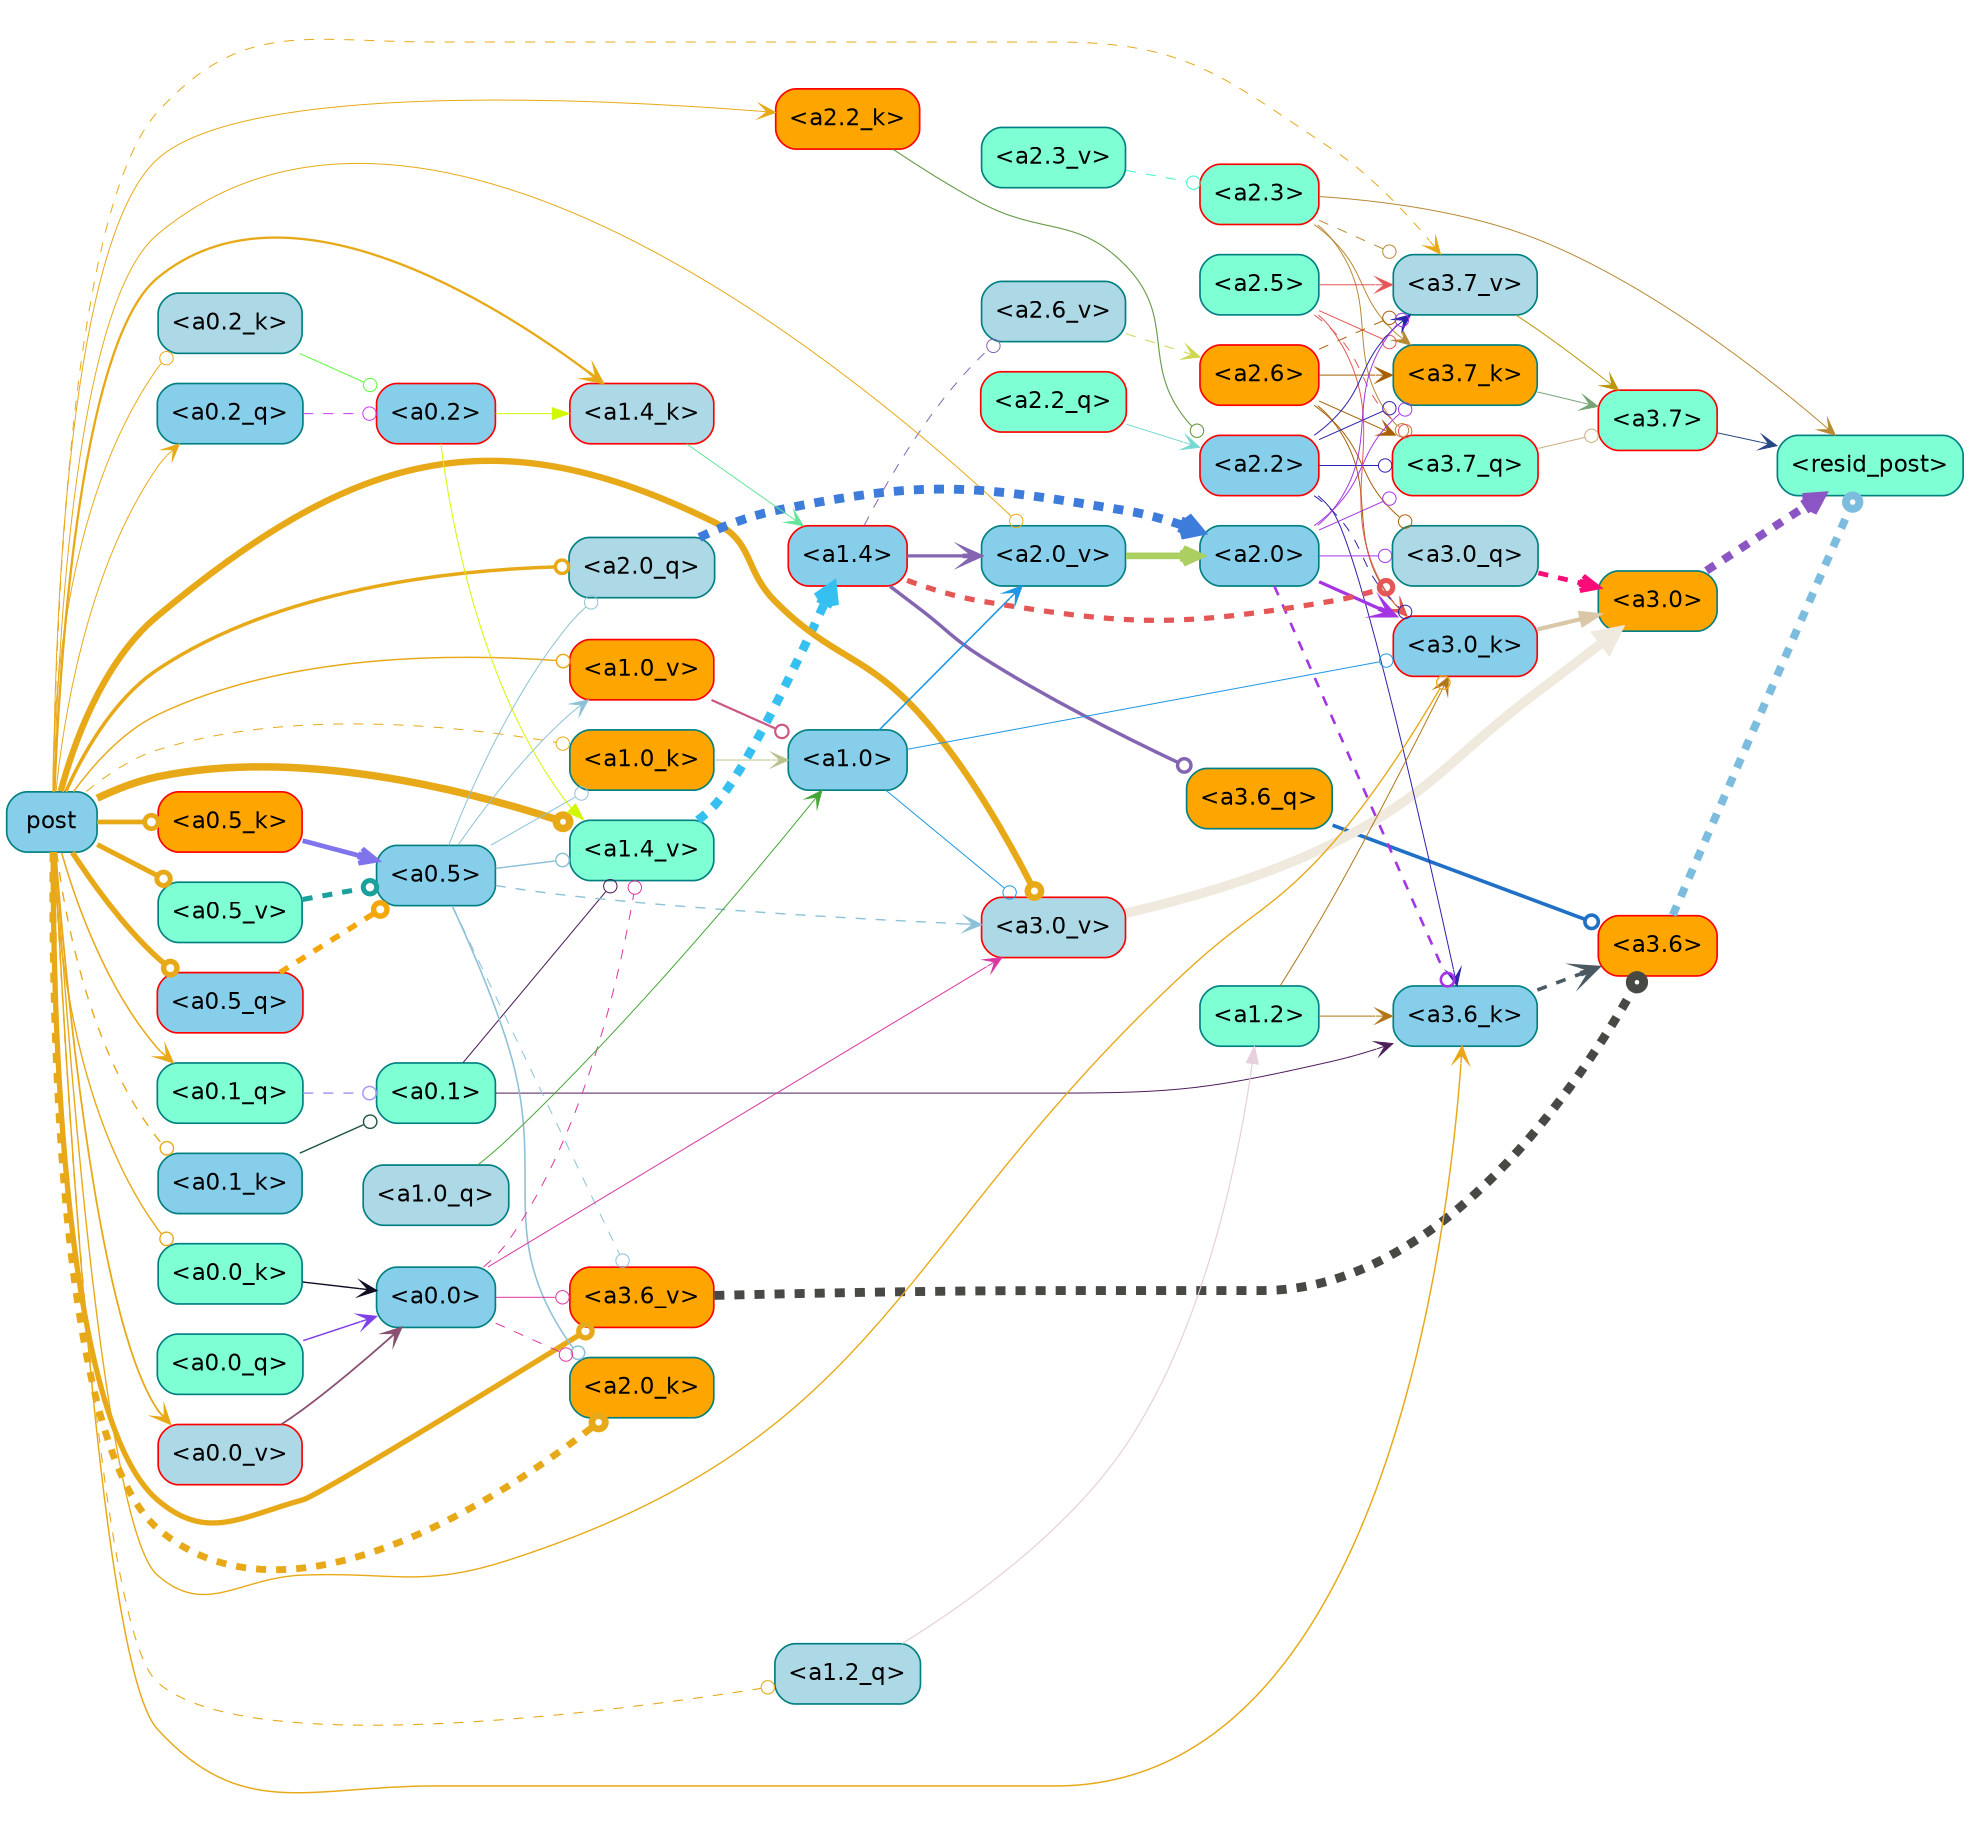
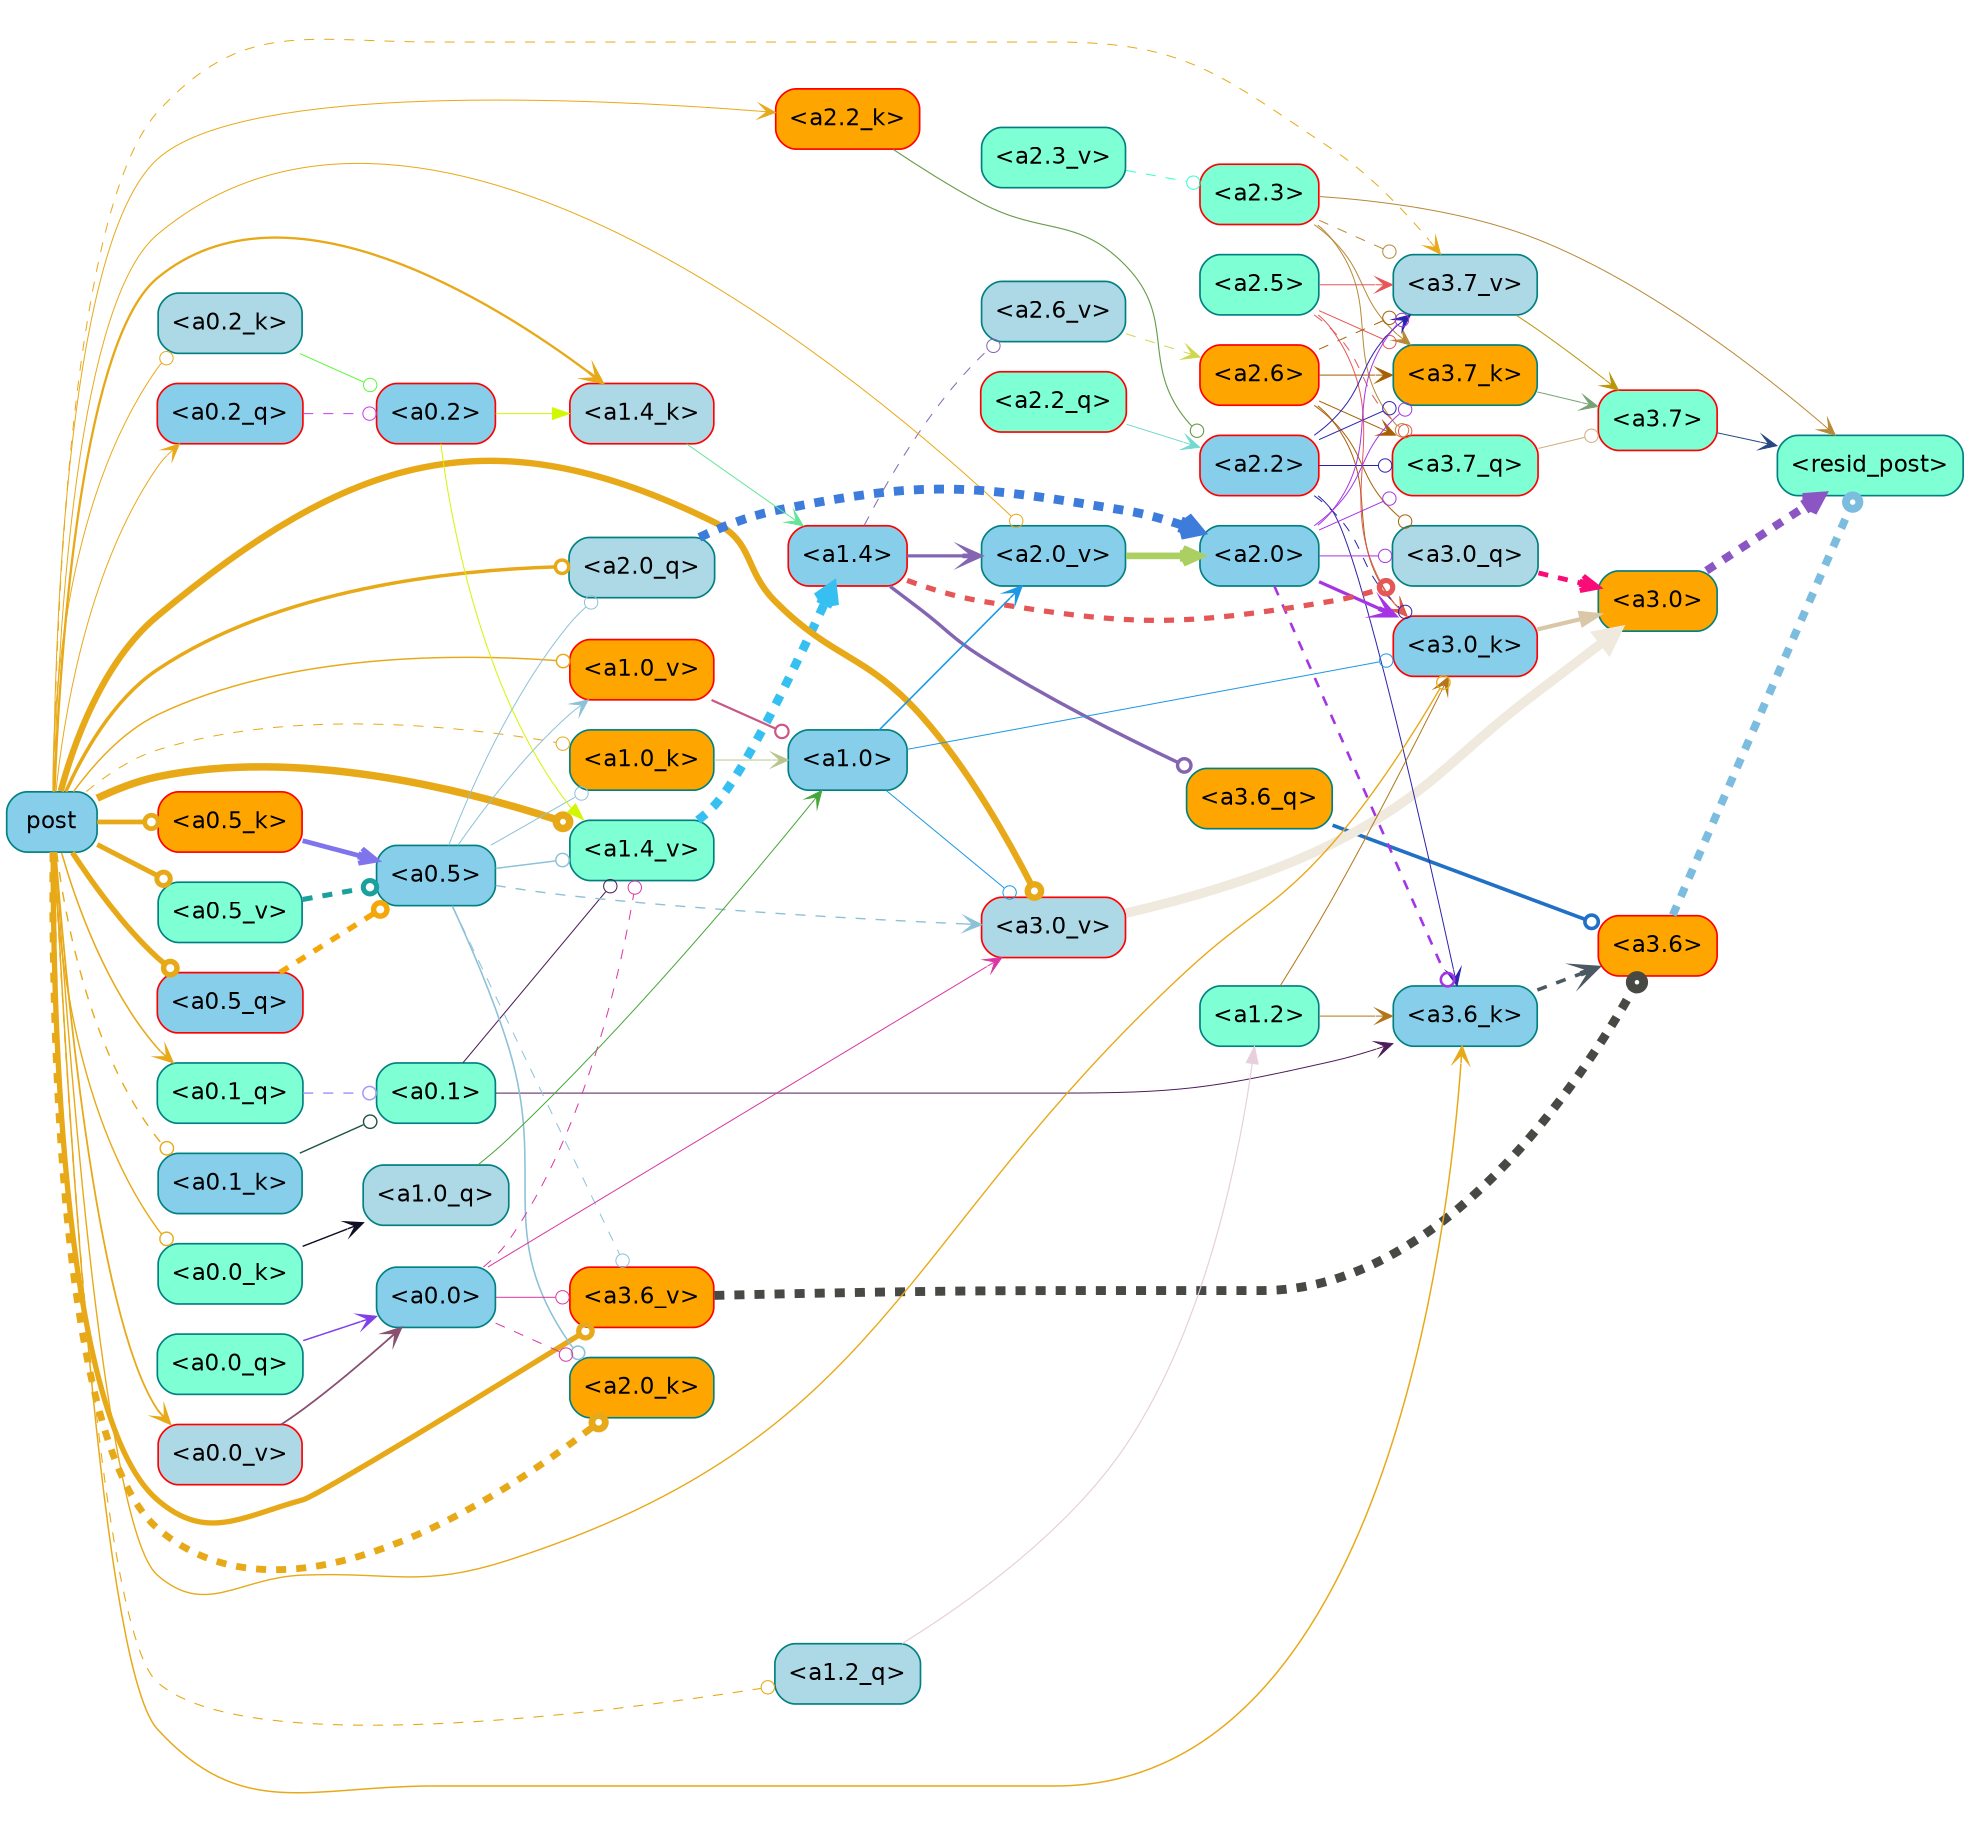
  strict digraph {
    rankdir=LR
    splines=true
    node [color=teal fillcolor=aquamarine fontname=Helvetica shape=box style="filled, rounded"]
    edge [arrowhead=odot color="#e8a918" penwidth=0.6 style=solid]
    "<a3.7>" [color=red]
    "<resid_post>"
    "<a3.6>" [color=red fillcolor=orange]
    "<a3.0>" [fillcolor=orange]
    "<a2.3>" [color=red]
    "<a3.7_q>" [color=red]
    "<a3.7_k>" [fillcolor=orange]
    "<a3.7_v>" [fillcolor=lightblue]
    "<a3.6_q>" [fillcolor=orange]
    "<a3.0_q>" [fillcolor=lightblue]
    "<a3.6_k>" [fillcolor=skyblue]
    "<a3.0_k>" [color=red fillcolor=skyblue]
    "<a3.6_v>" [color=red fillcolor=orange]
    "<a3.0_v>" [color=red fillcolor=lightblue]
    "<a2.6>" [color=red fillcolor=orange]
    "<a2.5>"
    "<a2.2>" [color=red fillcolor=skyblue]
    "<a2.0>" [fillcolor=skyblue]
    "<a1.4>" [color=red fillcolor=skyblue]
    "<a2.6_v>" [fillcolor=lightblue]
    "<a2.0_v>" [fillcolor=skyblue]
    "<a1.2>"
    "<a0.1>"
    "<a1.4_v>"
    n25 [fillcolor=skyblue label=post]
    "<a2.0_q>" [fillcolor=lightblue]
    "<a2.2_k>" [color=red fillcolor=orange]
    "<a2.0_k>" [fillcolor=orange]
    "<a1.2_q>" [fillcolor=lightblue]
    "<a1.4_k>" [color=red fillcolor=lightblue]
    "<a1.0_k>" [fillcolor=orange]
    "<a1.0_v>" [color=red fillcolor=orange]
    "<a0.5_q>" [color=red fillcolor=skyblue]
-   "<a0.2_q>" [fillcolor=skyblue]
+   "<a0.2_q>" [color=red fillcolor=skyblue]
    "<a0.1_q>"
    "<a0.5_k>" [color=red fillcolor=orange]
    "<a0.2_k>" [fillcolor=lightblue]
    "<a0.1_k>" [fillcolor=skyblue]
    "<a0.0_k>"
    "<a0.5_v>"
    "<a0.0_v>" [color=red fillcolor=lightblue]
    "<a1.0>" [fillcolor=skyblue]
    "<a0.5>" [fillcolor=skyblue]
    "<a0.2>" [color=red fillcolor=skyblue]
    "<a0.0>" [fillcolor=skyblue]
    "<a2.2_q>" [color=red]
    "<a2.3_v>"
    "<a1.0_q>" [fillcolor=lightblue]
    "<a0.0_q>"
    "<a3.7>" -> "<resid_post>" [arrowhead=vee color="#264684" style=bold]
    "<a3.6>" -> "<resid_post>" [color="#7cbcde" penwidth=4.751592040061951 style=dashed]
    "<a3.0>" -> "<resid_post>" [arrowhead=vee color="#8b55c4" penwidth=4.904066681861877 style=dashed]
    "<a2.3>" -> "<resid_post>" [arrowhead=vee color="#b88935"]
    "<a2.3>" -> "<a3.7_q>" [color="#b88935" style=bold]
    "<a2.3>" -> "<a3.7_k>" [arrowhead=vee color="#b88935" penwidth=0.6069068089127541 style=bold]
    "<a2.3>" -> "<a3.7_v>" [color="#b88935" style=dashed]
    "<a3.7_q>" -> "<a3.7>" [color="#cbae7b"]
    "<a3.7_k>" -> "<a3.7>" [arrowhead=vee color="#77a374" style=bold]
    "<a3.7_v>" -> "<a3.7>" [arrowhead=vee color="#bb9505" style=bold]
    "<a3.6_q>" -> "<a3.6>" [color="#2070c6" penwidth=2.160832464694977]
    "<a3.0_q>" -> "<a3.0>" [arrowhead=vee color="#f90c78" penwidth=2.870753765106201 style=dashed]
    "<a3.6_k>" -> "<a3.6>" [arrowhead=vee color="#4b5962" penwidth=2.13908451795578 style=dashed]
    "<a3.0_k>" -> "<a3.0>" [color="#d9c7a8" penwidth=2.520303964614868 arrowhead="" style=""]
    "<a3.6_v>" -> "<a3.6>" [color="#474944" penwidth=5.297133803367615 style=dashed]
    "<a3.0_v>" -> "<a3.0>" [color="#f0e9de" penwidth=5.680712580680847 arrowhead="" style=""]
    "<a2.6>" -> "<a3.7_q>" [arrowhead=vee color="#a85f03" style=bold]
    "<a2.6>" -> "<a3.7_k>" [arrowhead=vee color="#a85f03" style=bold]
    "<a2.6>" -> "<a3.7_v>" [color="#a85f03" style=dashed]
    "<a2.6>" -> "<a3.0_q>" [color="#a85f03"]
    "<a2.6>" -> "<a3.0_k>" [arrowhead=vee color="#a85f03" style=bold]
    "<a2.5>" -> "<a3.7_q>" [color="#e55757" style=dashed]
    "<a2.5>" -> "<a3.7_k>" [color="#e55757"]
    "<a2.5>" -> "<a3.7_v>" [arrowhead=vee color="#e55757" style=bold]
    "<a2.5>" -> "<a3.0_k>" [arrowhead=vee color="#e55757"]
    "<a2.2>" -> "<a3.7_q>" [color="#2d22ac" style=bold]
    "<a2.2>" -> "<a3.7_k>" [color="#2d22ac"]
    "<a2.2>" -> "<a3.7_v>" [arrowhead=vee color="#2d22ac"]
    "<a2.2>" -> "<a3.6_k>" [arrowhead=vee color="#2d22ac" style=bold]
    "<a2.2>" -> "<a3.0_k>" [color="#2d22ac" style=dashed]
    "<a2.0>" -> "<a3.7_q>" [color="#a535e4"]
    "<a2.0>" -> "<a3.7_k>" [color="#a535e4"]
    "<a2.0>" -> "<a3.7_v>" [color="#a535e4"]
    "<a2.0>" -> "<a3.0_q>" [color="#a535e4" style=bold]
    "<a2.0>" -> "<a3.6_k>" [color="#a535e4" penwidth=1.564806342124939 style=dashed]
    "<a2.0>" -> "<a3.0_k>" [arrowhead=vee color="#a535e4" penwidth=1.9353990852832794]
    "<a1.4>" -> "<a3.6_q>" [color="#8365b2" penwidth=2.0727532356977463 style=bold]
    "<a1.4>" -> "<a3.0_q>" [color="#e55757" penwidth=3.1279823780059814 style=dashed]
    "<a1.4>" -> "<a2.6_v>" [color="#8365b2" style=dashed]
    "<a1.4>" -> "<a2.0_v>" [arrowhead=vee color="#8365b2" penwidth=1.9170897603034973 style=bold]
    "<a2.6_v>" -> "<a2.6>" [arrowhead=vee color="#ced74d" style=dashed]
    "<a2.0_v>" -> "<a2.0>" [arrowhead=vee color="#accf62" penwidth=3.9621697664260864]
    "<a1.2>" -> "<a3.6_k>" [arrowhead=vee color="#b27618" style=bold]
    "<a1.2>" -> "<a3.0_k>" [arrowhead=vee color="#b27618" style=bold]
    "<a0.1>" -> "<a3.6_k>" [arrowhead=vee color="#4c1d59"]
    "<a0.1>" -> "<a1.4_v>" [color="#4c1d59" penwidth=0.6202214732766151]
    "<a1.4_v>" -> "<a1.4>" [arrowhead=vee color="#36c0f2" penwidth=5.280138969421387 style=dashed]
    n25 -> "<a3.7_v>" [arrowhead=vee style=dashed]
    n25 -> "<a3.6_k>" [arrowhead=vee penwidth=0.8915999233722687]
    n25 -> "<a3.0_k>" [penwidth=0.832088902592659]
    n25 -> "<a3.6_v>" [penwidth=3.1840110421180725 style=bold]
    n25 -> "<a3.0_v>" [penwidth=3.8132747188210487]
    n25 -> "<a2.0_v>"
    n25 -> "<a1.4_v>" [penwidth=4.4888065457344055 style=bold]
    n25 -> "<a2.0_q>" [penwidth=2.084651827812195 style=bold]
    n25 -> "<a2.2_k>" [arrowhead=vee]
    n25 -> "<a2.0_k>" [penwidth=4.084526404738426 style=dashed]
    n25 -> "<a1.2_q>" [penwidth=0.6670737266540527 style=dashed]
    n25 -> "<a1.4_k>" [arrowhead=vee penwidth=1.3912410736083984]
    n25 -> "<a1.0_k>" [style=dashed]
    n25 -> "<a1.0_v>" [penwidth=0.8796700537204742]
    n25 -> "<a0.5_q>" [penwidth=3.260847330093384 style=bold]
    n25 -> "<a0.2_q>" [arrowhead=vee]
    n25 -> "<a0.1_q>" [arrowhead=vee penwidth=0.9313046336174011 style=bold]
    n25 -> "<a0.5_k>" [penwidth=2.847888708114624 style=bold]
    n25 -> "<a0.2_k>" [style=bold]
    n25 -> "<a0.1_k>" [penwidth=0.8383875787258148 style=dashed]
    n25 -> "<a0.0_k>" [penwidth=0.8456993401050568 style=bold]
    n25 -> "<a0.5_v>" [penwidth=2.9884533882141113]
    n25 -> "<a0.0_v>" [arrowhead=vee penwidth=1.0739320516586304 style=bold]
    "<a2.0_q>" -> "<a2.0>" [arrowhead=vee color="#3e7cdc" penwidth=5.29856276512146 style=dashed]
    "<a2.2_k>" -> "<a2.2>" [color="#689b49" penwidth=0.6722683310508728 style=bold]
    "<a1.2_q>" -> "<a1.2>" [color="#e7cfde" penwidth=0.7185482024215162 arrowhead="" style=""]
    "<a1.4_k>" -> "<a1.4>" [arrowhead=vee color="#62e598" style=bold]
    "<a1.0_k>" -> "<a1.0>" [arrowhead=vee color="#b8c48e" style=bold]
    "<a1.0_v>" -> "<a1.0>" [color="#cb5785" penwidth=1.318962275981903 style=bold]
    "<a0.5_q>" -> "<a0.5>" [color="#f5a608" penwidth=3.2608389854431152 style=dashed]
    "<a0.2_q>" -> "<a0.2>" [color="#ca37f3" style=dashed]
    "<a0.1_q>" -> "<a0.1>" [color="#a59bf6" penwidth=0.9313003718852997 style=dashed]
    "<a0.5_k>" -> "<a0.5>" [arrowhead=vee color="#8074ed" penwidth=2.847884178161621 style=bold]
    "<a0.2_k>" -> "<a0.2>" [color="#5bf936"]
    "<a0.1_k>" -> "<a0.1>" [color="#1d543f" penwidth=0.8383780717849731]
-   "<a0.0_k>" -> "<a0.0>" [arrowhead=vee color="#0f0e25" penwidth=0.8456957042217255]
+   "<a0.0_k>" -> "<a1.0_q>" [arrowhead=vee color="#0f0e25" penwidth=0.8456957042217255]
    "<a0.5_v>" -> "<a0.5>" [color="#1aa09d" penwidth=3.0173392295837402 style=dashed]
    "<a0.0_v>" -> "<a0.0>" [arrowhead=vee color="#895071" penwidth=1.0739268958568573]
    "<a1.0>" -> "<a3.0_k>" [color="#1c97e5" style=bold]
    "<a1.0>" -> "<a3.0_v>" [color="#1c97e5"]
    "<a1.0>" -> "<a2.0_v>" [arrowhead=vee color="#1c97e5" penwidth=0.9450988052412868]
    "<a0.5>" -> "<a3.6_v>" [color="#8dc1d7" style=dashed]
    "<a0.5>" -> "<a3.0_v>" [arrowhead=vee color="#8dc1d7" penwidth=0.8331108838319778 style=dashed]
    "<a0.5>" -> "<a1.4_v>" [color="#8dc1d7" penwidth=0.8757842034101486]
    "<a0.5>" -> "<a2.0_q>" [color="#8dc1d7" style=bold]
    "<a0.5>" -> "<a2.0_k>" [color="#8dc1d7" penwidth=0.9412797391414642]
    "<a0.5>" -> "<a1.0_k>" [color="#8dc1d7"]
    "<a0.5>" -> "<a1.0_v>" [arrowhead=vee color="#8dc1d7"]
    "<a0.2>" -> "<a1.4_v>" [color="#d1f702" arrowhead="" style=""]
    "<a0.2>" -> "<a1.4_k>" [color="#d1f702" arrowhead="" style=""]
    "<a0.0>" -> "<a3.6_v>" [color="#da36a1" style=bold]
    "<a0.0>" -> "<a3.0_v>" [arrowhead=vee color="#da36a1"]
    "<a0.0>" -> "<a1.4_v>" [color="#da36a1" style=dashed]
    "<a0.0>" -> "<a2.0_k>" [color="#da36a1" style=dashed]
    "<a2.2_q>" -> "<a2.2>" [arrowhead=vee color="#74d9d0" style=bold]
    "<a2.3_v>" -> "<a2.3>" [color="#32ffce" style=dashed]
    "<a1.0_q>" -> "<a1.0>" [arrowhead=vee color="#45a637"]
    "<a0.0_q>" -> "<a0.0>" [arrowhead=vee color="#7f40ea" penwidth=0.889376699924469 style=bold]
  }
